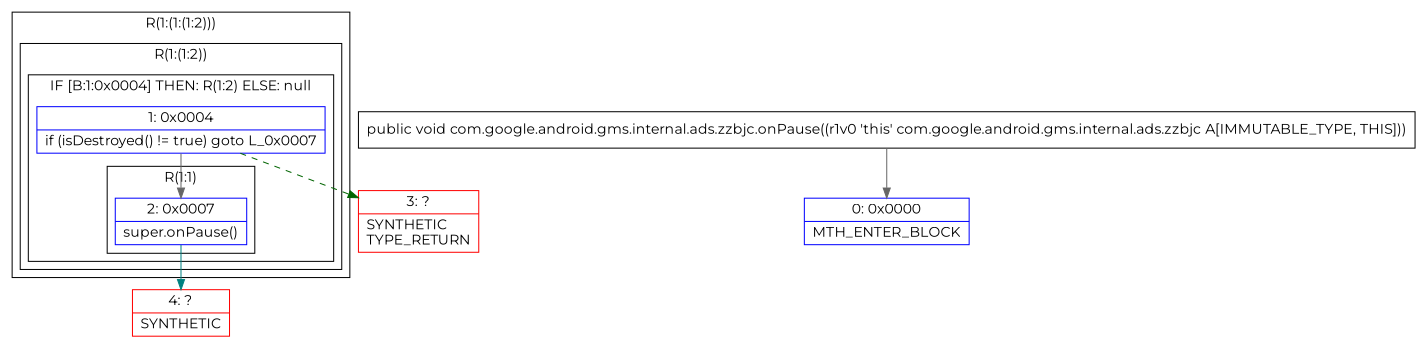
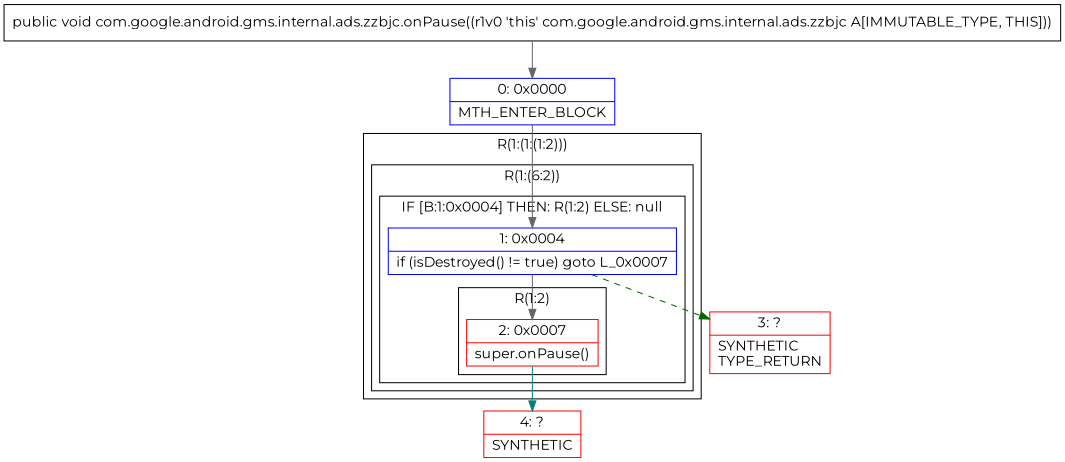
  digraph {
    fontname=Montserrat
    node [color=blue fontname=Montserrat shape=record]
    edge [color=gray40 fontname=Montserrat]
-   n1 [label="{2\:\ 0x0007|super.onPause()\l}"]
+   n1 [color=red label="{2\:\ 0x0007|super.onPause()\l}"]
    n2 [label="{1\:\ 0x0004|if (isDestroyed() != true) goto L_0x0007\l}"]
    n3 [color=red label="{4\:\ ?|SYNTHETIC\l}"]
    n4 [color=red label="{3\:\ ?|SYNTHETIC\lTYPE_RETURN\l}"]
    n5 [label="{0\:\ 0x0000|MTH_ENTER_BLOCK\l}"]
    n6 [label="{public void com.google.android.gms.internal.ads.zzbjc.onPause((r1v0 'this' com.google.android.gms.internal.ads.zzbjc A[IMMUTABLE_TYPE, THIS])) }" color=""]
    subgraph cluster_1 {
      label="R(1:(1:(1:2)))"
      subgraph cluster_2 {
-       label="R(1:(1:2))"
+       label="R(1:(6:2))"
        subgraph cluster_3 {
          label="IF [B:1:0x0004] THEN: R(1:2) ELSE: null"
          n2
          subgraph cluster_4 {
-           label="R(1:1)"
+           label="R(1:2)"
            n1
          }
        }
      }
    }
    n1 -> n3 [color=teal]
    n2 -> n1
    n2 -> n4 [color=darkgreen style=dashed]
+   n5 -> n2
    n6 -> n5
  }
